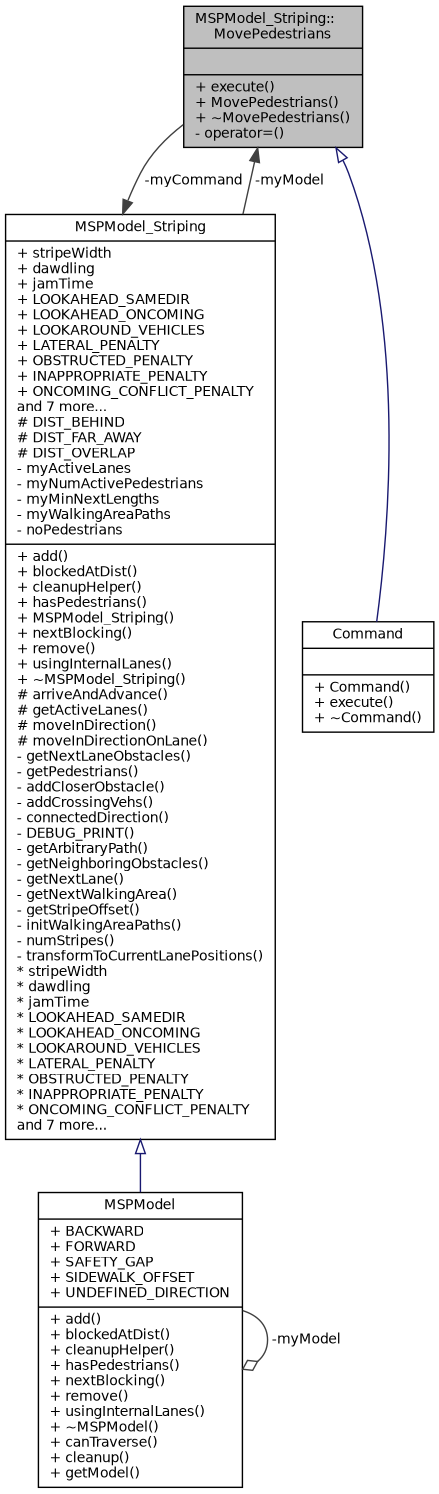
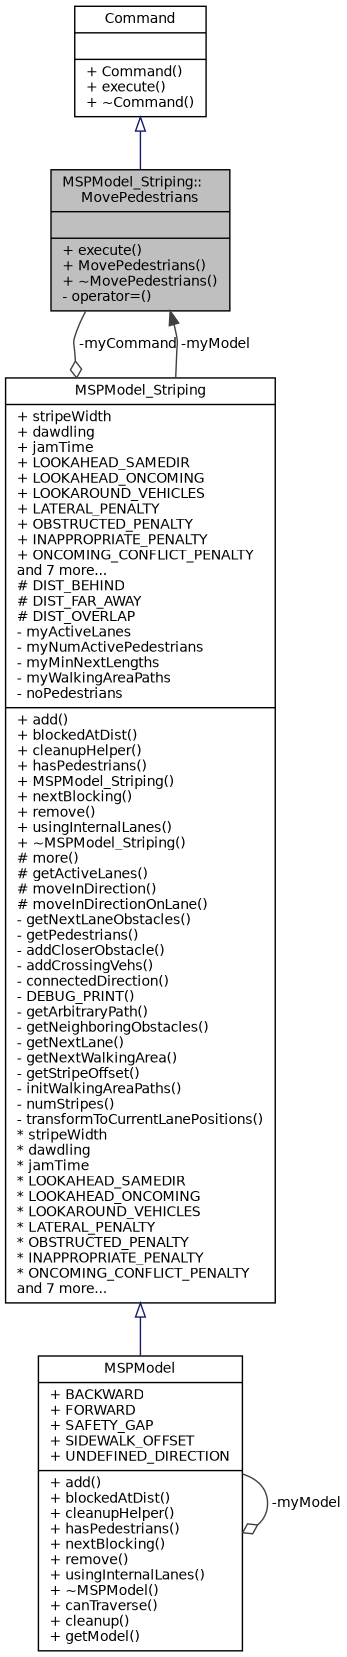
  digraph {
    node [color=black fillcolor=white fontname=Helvetica fontsize=10 shape=record style=filled]
    edge [color=grey25 fontname=Helvetica fontsize=10 labelfontname=Helvetica labelfontsize=10 style=solid]
    n1 [fillcolor=grey75 fontcolor=black height=0.2 label="{MSPModel_Striping::\lMovePedestrians\n||+ execute()\l+ MovePedestrians()\l+ ~MovePedestrians()\l- operator=()\l}" width=0.4]
-   n2 [height=0.2 label="{MSPModel_Striping\n|+ stripeWidth\l+ dawdling\l+ jamTime\l+ LOOKAHEAD_SAMEDIR\l+ LOOKAHEAD_ONCOMING\l+ LOOKAROUND_VEHICLES\l+ LATERAL_PENALTY\l+ OBSTRUCTED_PENALTY\l+ INAPPROPRIATE_PENALTY\l+ ONCOMING_CONFLICT_PENALTY\land 7 more...\l# DIST_BEHIND\l# DIST_FAR_AWAY\l# DIST_OVERLAP\l- myActiveLanes\l- myNumActivePedestrians\l- myMinNextLengths\l- myWalkingAreaPaths\l- noPedestrians\l|+ add()\l+ blockedAtDist()\l+ cleanupHelper()\l+ hasPedestrians()\l+ MSPModel_Striping()\l+ nextBlocking()\l+ remove()\l+ usingInternalLanes()\l+ ~MSPModel_Striping()\l# arriveAndAdvance()\l# getActiveLanes()\l# moveInDirection()\l# moveInDirectionOnLane()\l- getNextLaneObstacles()\l- getPedestrians()\l- addCloserObstacle()\l- addCrossingVehs()\l- connectedDirection()\l- DEBUG_PRINT()\l- getArbitraryPath()\l- getNeighboringObstacles()\l- getNextLane()\l- getNextWalkingArea()\l- getStripeOffset()\l- initWalkingAreaPaths()\l- numStripes()\l- transformToCurrentLanePositions()\l* stripeWidth\l* dawdling\l* jamTime\l* LOOKAHEAD_SAMEDIR\l* LOOKAHEAD_ONCOMING\l* LOOKAROUND_VEHICLES\l* LATERAL_PENALTY\l* OBSTRUCTED_PENALTY\l* INAPPROPRIATE_PENALTY\l* ONCOMING_CONFLICT_PENALTY\land 7 more...\l}" width=0.4]
+   n2 [height=0.2 label="{MSPModel_Striping\n|+ stripeWidth\l+ dawdling\l+ jamTime\l+ LOOKAHEAD_SAMEDIR\l+ LOOKAHEAD_ONCOMING\l+ LOOKAROUND_VEHICLES\l+ LATERAL_PENALTY\l+ OBSTRUCTED_PENALTY\l+ INAPPROPRIATE_PENALTY\l+ ONCOMING_CONFLICT_PENALTY\land 7 more...\l# DIST_BEHIND\l# DIST_FAR_AWAY\l# DIST_OVERLAP\l- myActiveLanes\l- myNumActivePedestrians\l- myMinNextLengths\l- myWalkingAreaPaths\l- noPedestrians\l|+ add()\l+ blockedAtDist()\l+ cleanupHelper()\l+ hasPedestrians()\l+ MSPModel_Striping()\l+ nextBlocking()\l+ remove()\l+ usingInternalLanes()\l+ ~MSPModel_Striping()\l# more()\l# getActiveLanes()\l# moveInDirection()\l# moveInDirectionOnLane()\l- getNextLaneObstacles()\l- getPedestrians()\l- addCloserObstacle()\l- addCrossingVehs()\l- connectedDirection()\l- DEBUG_PRINT()\l- getArbitraryPath()\l- getNeighboringObstacles()\l- getNextLane()\l- getNextWalkingArea()\l- getStripeOffset()\l- initWalkingAreaPaths()\l- numStripes()\l- transformToCurrentLanePositions()\l* stripeWidth\l* dawdling\l* jamTime\l* LOOKAHEAD_SAMEDIR\l* LOOKAHEAD_ONCOMING\l* LOOKAROUND_VEHICLES\l* LATERAL_PENALTY\l* OBSTRUCTED_PENALTY\l* INAPPROPRIATE_PENALTY\l* ONCOMING_CONFLICT_PENALTY\land 7 more...\l}" width=0.4]
    n3 [height=0.2 label="{MSPModel\n|+ BACKWARD\l+ FORWARD\l+ SAFETY_GAP\l+ SIDEWALK_OFFSET\l+ UNDEFINED_DIRECTION\l|+ add()\l+ blockedAtDist()\l+ cleanupHelper()\l+ hasPedestrians()\l+ nextBlocking()\l+ remove()\l+ usingInternalLanes()\l+ ~MSPModel()\l+ canTraverse()\l+ cleanup()\l+ getModel()\l}" width=0.4]
    n4 [height=0.2 label="{Command\n||+ Command()\l+ execute()\l+ ~Command()\l}" width=0.4]
-   n1 -> n2 [arrowhead=normal label=" -myCommand"]
+   n1 -> n2 [arrowhead=odiamond label=" -myCommand"]
    n2 -> n1 [arrowhead=normal label=" -myModel"]
    n2 -> n3 [arrowtail=onormal color=midnightblue dir=back]
    n3 -> n3 [arrowhead=odiamond label=" -myModel"]
-   n1 -> n4 [arrowtail=onormal color=midnightblue dir=back]
+   n4 -> n1 [arrowtail=onormal color=midnightblue dir=back]
  }
